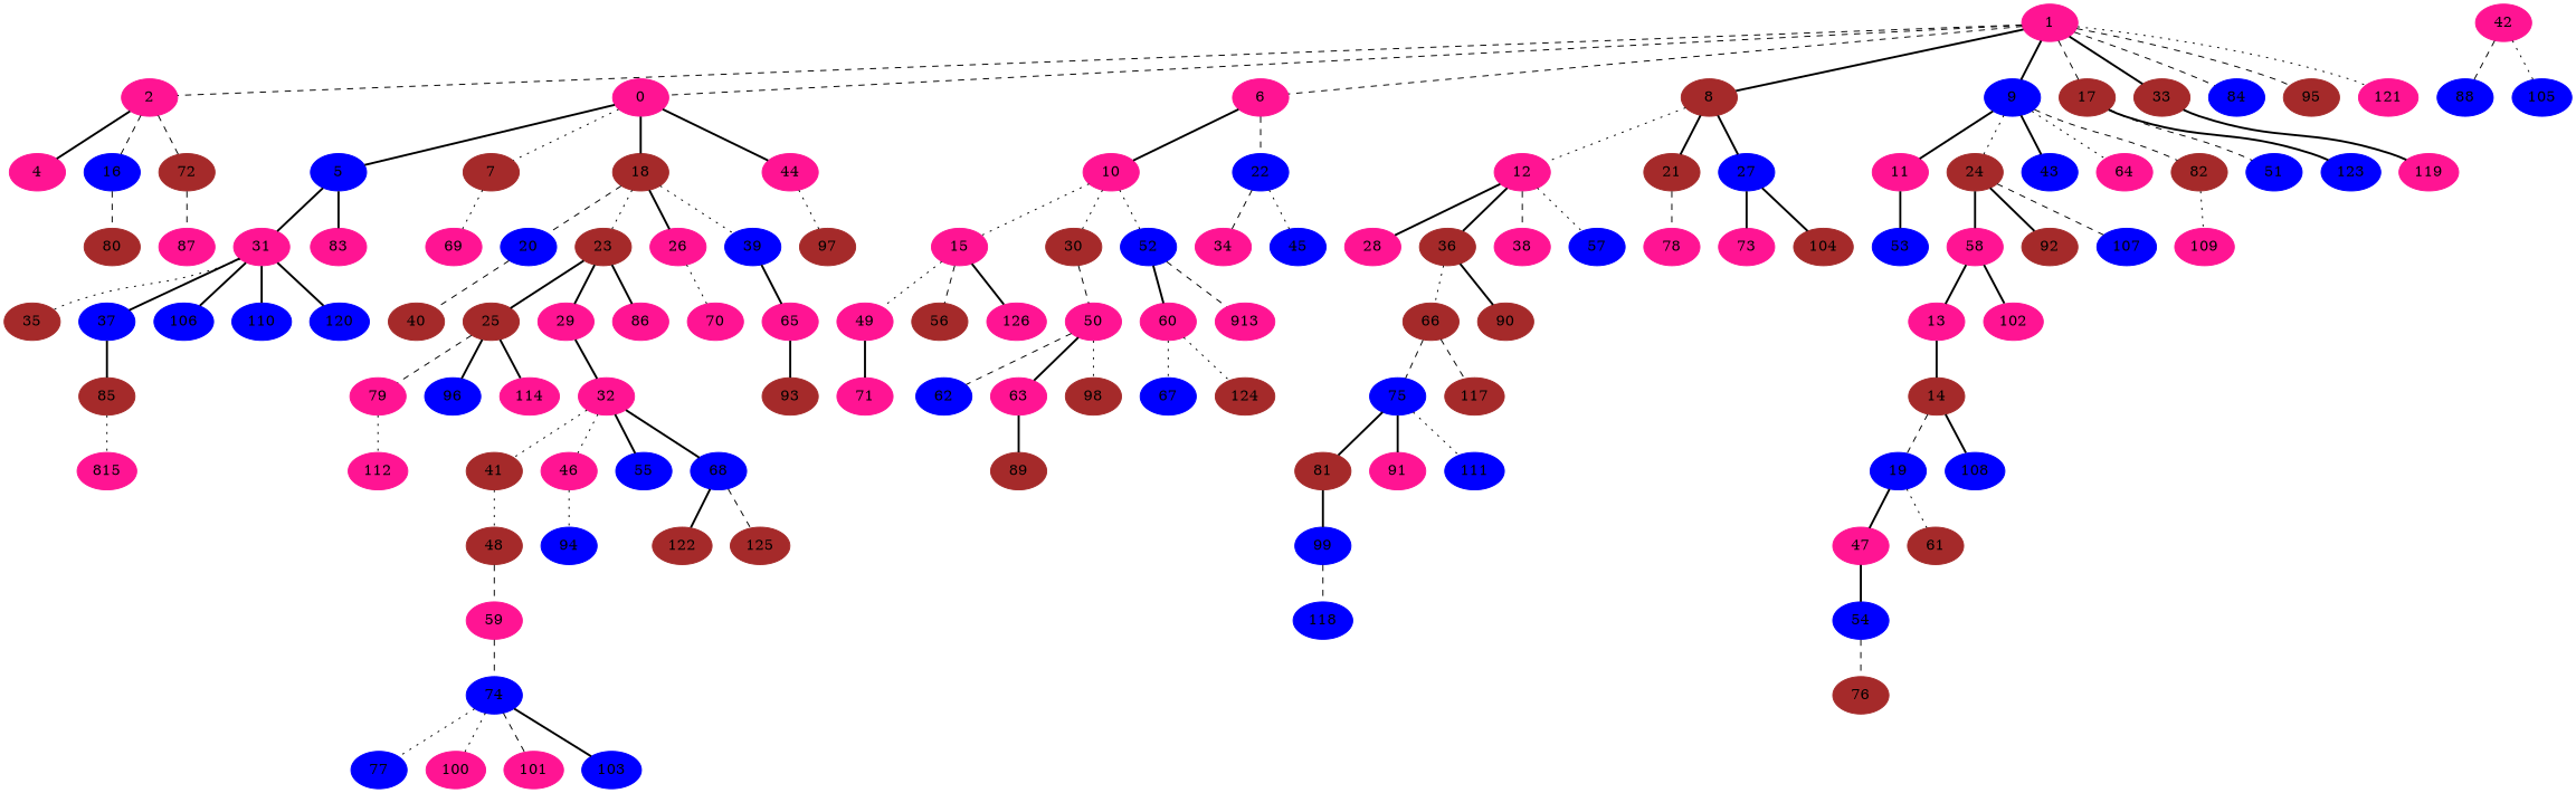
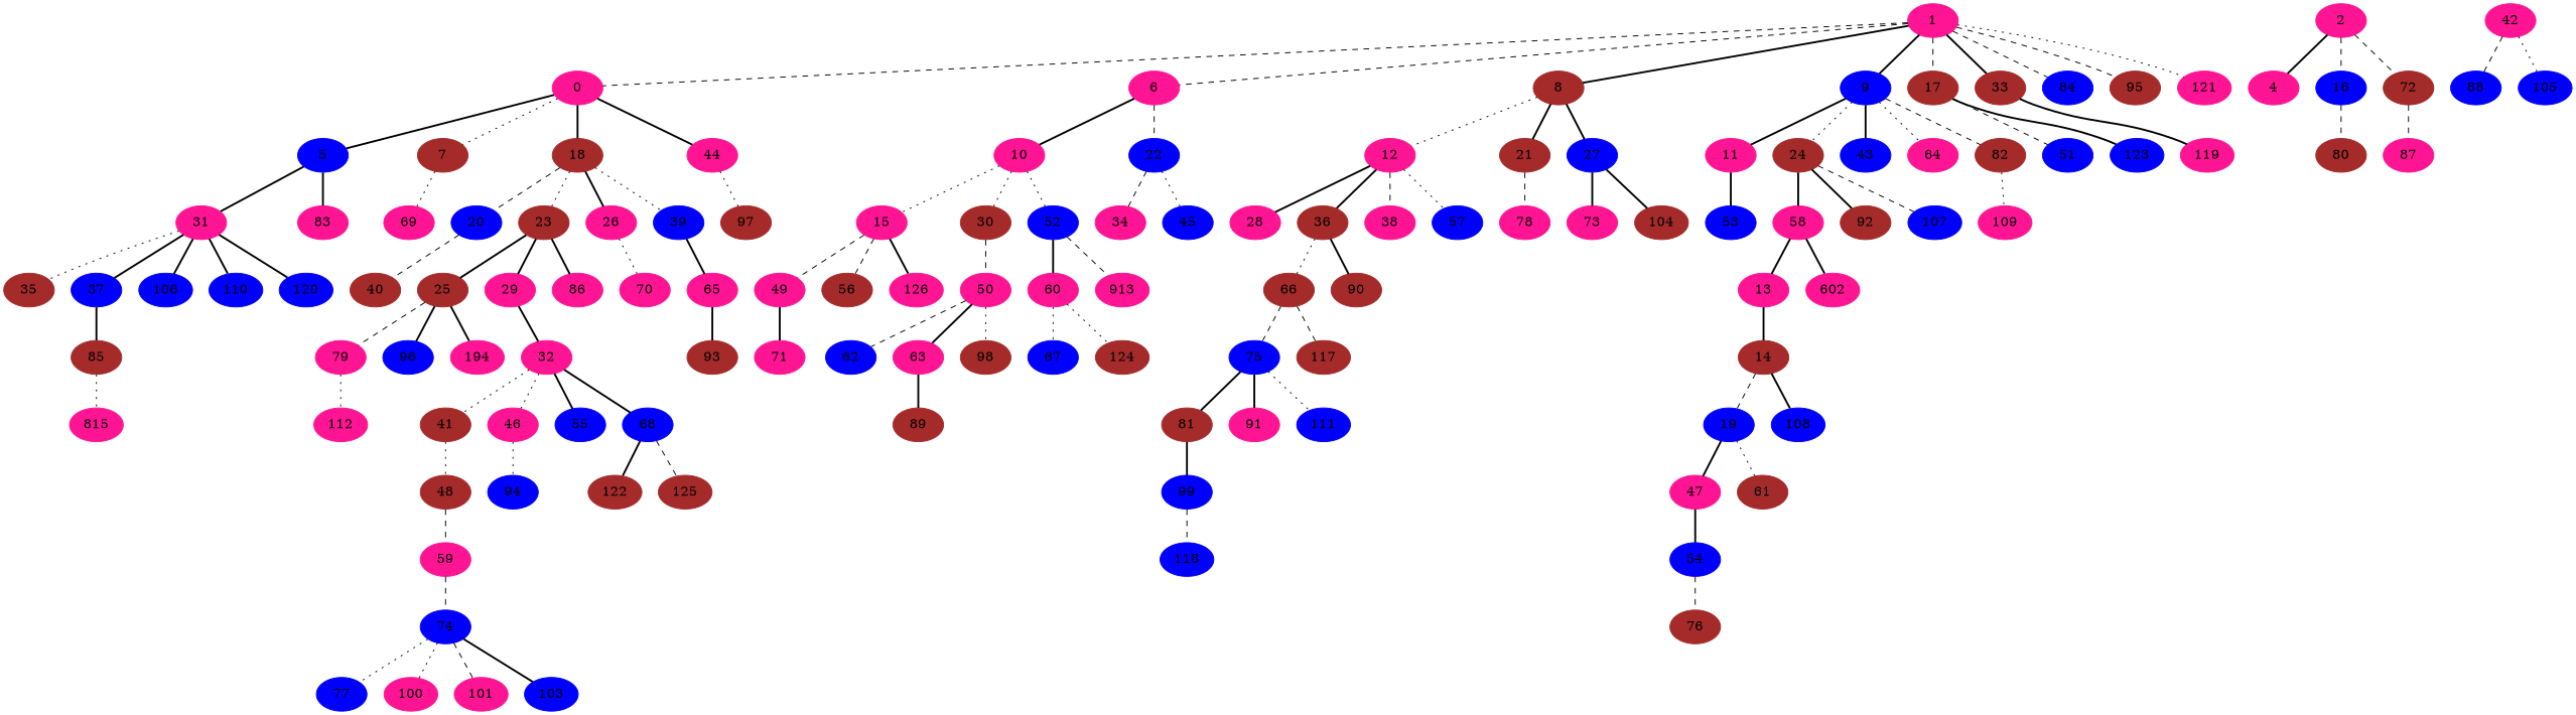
  graph {
    node [color=deeppink style=filled]
    edge [style=bold]
    1
    2
    n3 [label=0]
    6
    8 [color=brown]
    9 [color=blue]
    17 [color=brown]
    33 [color=brown]
    84 [color=blue]
    95 [color=brown]
    121
    4
    16 [color=blue]
    72 [color=brown]
    5 [color=blue]
    7 [color=brown]
    18 [color=brown]
    44
    10
    22 [color=blue]
    12
    21 [color=brown]
    27 [color=blue]
    11
    24 [color=brown]
    43 [color=blue]
    64
    82 [color=brown]
    14 [color=brown]
    13
    51 [color=blue]
    123 [color=blue]
    119
    80 [color=brown]
    87
    31
    83
    69
    20 [color=blue]
    23 [color=brown]
    26
    39 [color=blue]
    97 [color=brown]
    35 [color=brown]
    37 [color=blue]
    106 [color=blue]
    110 [color=blue]
    120 [color=blue]
    15
    30 [color=brown]
    52 [color=blue]
    34
    45 [color=blue]
    28
    36 [color=brown]
    38
    57 [color=blue]
    78
    73
    104 [color=brown]
    53 [color=blue]
    58
    92 [color=brown]
    107 [color=blue]
    109
    49
    56 [color=brown]
    n68 [label=126]
    50
    60
    n71 [label=913]
    66 [color=brown]
    90 [color=brown]
    19 [color=blue]
    108 [color=blue]
    47
    61 [color=brown]
    71
    40 [color=brown]
    25 [color=brown]
    29
    86
    70
    65
    54 [color=blue]
    79
    96 [color=blue]
-   114
+   114 [label=194]
    32
-   102
+   102 [label=602]
    112
    41 [color=brown]
    46
    55 [color=blue]
    68 [color=blue]
    62 [color=blue]
    63
    98 [color=brown]
    85 [color=brown]
    48 [color=brown]
    94 [color=blue]
    122 [color=brown]
    125 [color=brown]
    75 [color=blue]
    117 [color=brown]
    n106 [label=815]
    88 [color=blue]
    42
    105 [color=blue]
    93 [color=brown]
    59
    76 [color=brown]
    74 [color=blue]
    89 [color=brown]
    67 [color=blue]
    124 [color=brown]
    77 [color=blue]
    100
    101
    103 [color=blue]
    81 [color=brown]
    91
    111 [color=blue]
    99 [color=blue]
    118 [color=blue]
-   1 -- 2 [style=dashed]
    1 -- n3 [style=dashed]
    1 -- 6 [style=dashed]
    1 -- 8
    1 -- 9
    1 -- 17 [style=dashed]
    1 -- 33
    1 -- 84 [style=dashed]
    1 -- 95 [style=dashed]
    1 -- 121 [style=dotted]
    2 -- 4
    2 -- 16 [style=dashed]
    2 -- 72 [style=dashed]
    n3 -- 5
    n3 -- 7 [style=dotted]
    n3 -- 18
    n3 -- 44
    6 -- 10
    6 -- 22 [style=dashed]
    8 -- 12 [style=dotted]
    8 -- 21
    8 -- 27
    9 -- 11
    9 -- 24 [style=dotted]
    9 -- 43
    9 -- 64 [style=dotted]
    9 -- 82 [style=dashed]
    17 -- 51 [style=dashed]
    17 -- 123
    33 -- 119
    16 -- 80 [style=dashed]
    72 -- 87 [style=dashed]
    5 -- 31
    5 -- 83
    7 -- 69 [style=dotted]
    18 -- 20 [style=dashed]
    18 -- 23 [style=dotted]
    18 -- 26
    18 -- 39 [style=dotted]
    44 -- 97 [style=dotted]
    10 -- 15 [style=dotted]
    10 -- 30 [style=dotted]
    10 -- 52 [style=dotted]
    22 -- 34 [style=dashed]
    22 -- 45 [style=dotted]
    12 -- 28
    12 -- 36
    12 -- 38 [style=dashed]
    12 -- 57 [style=dotted]
    21 -- 78 [style=dashed]
    27 -- 73
    27 -- 104
    11 -- 53
    24 -- 58
    24 -- 92
    24 -- 107 [style=dashed]
    82 -- 109 [style=dotted]
    14 -- 19 [style=dashed]
    14 -- 108
    13 -- 14
    31 -- 35 [style=dotted]
    31 -- 37
    31 -- 106
    31 -- 110
    31 -- 120
    20 -- 40 [style=dashed]
    23 -- 25
    23 -- 29
    23 -- 86
    26 -- 70 [style=dotted]
    39 -- 65
    37 -- 85
-   15 -- 49 [style=dotted]
+   15 -- 49 [style=dashed]
    15 -- 56 [style=dashed]
    15 -- n68
    30 -- 50 [style=dashed]
    52 -- 60
    52 -- n71 [style=dashed]
    36 -- 66 [style=dotted]
    36 -- 90
    58 -- 13
    58 -- 102
    49 -- 71
    50 -- 62 [style=dashed]
    50 -- 63
    50 -- 98 [style=dotted]
    60 -- 67 [style=dotted]
    60 -- 124 [style=dotted]
    66 -- 75 [style=dashed]
    66 -- 117 [style=dashed]
    19 -- 47
    19 -- 61 [style=dotted]
    47 -- 54
    25 -- 79 [style=dashed]
    25 -- 96
    25 -- 114
    29 -- 32
    65 -- 93
    54 -- 76 [style=dashed]
    79 -- 112 [style=dotted]
    32 -- 41 [style=dotted]
    32 -- 46 [style=dotted]
    32 -- 55
    32 -- 68
    41 -- 48 [style=dotted]
    46 -- 94 [style=dotted]
    68 -- 122
    68 -- 125 [style=dashed]
    63 -- 89
    85 -- n106 [style=dotted]
    48 -- 59 [style=dashed]
    75 -- 81
    75 -- 91
    75 -- 111 [style=dotted]
    42 -- 88 [style=dashed]
    42 -- 105 [style=dotted]
    59 -- 74 [style=dashed]
    74 -- 77 [style=dotted]
    74 -- 100 [style=dotted]
    74 -- 101 [style=dashed]
    74 -- 103
    81 -- 99
    99 -- 118 [style=dashed]
  }
